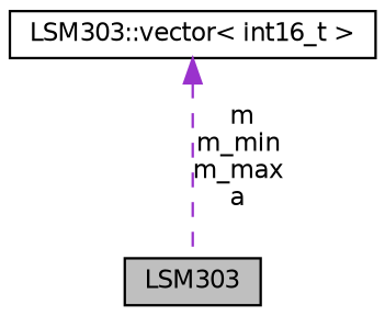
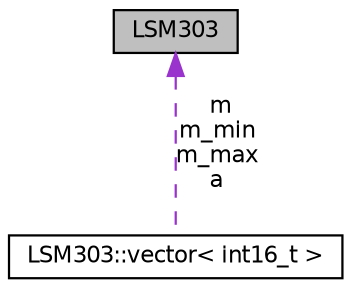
  digraph {
    node [color=black fontname=Helvetica fontsize=10 shape=record style=filled]
    n1 [fillcolor=grey75 fontcolor=black height=0.2 label=LSM303 width=0.4]
    n2 [fillcolor=white height=0.2 label="LSM303::vector\< int16_t \>" width=0.4]
-   n2 -> n1 [color=darkorchid3 dir=back fontname=Helvetica fontsize=10 label=" m\nm_min\nm_max\na" labelfontname=Helvetica labelfontsize=10 style=dashed]
+   n1 -> n2 [color=darkorchid3 dir=back fontname=Helvetica fontsize=10 label=" m\nm_min\nm_max\na" labelfontname=Helvetica labelfontsize=10 style=dashed]
  }
